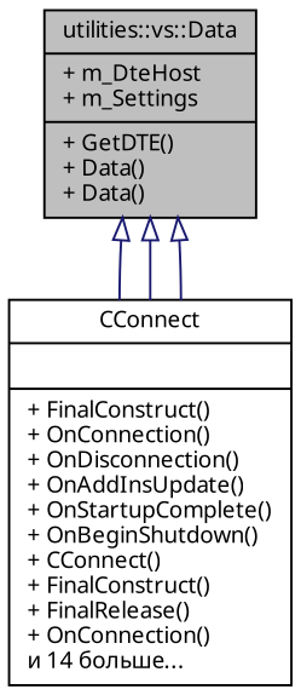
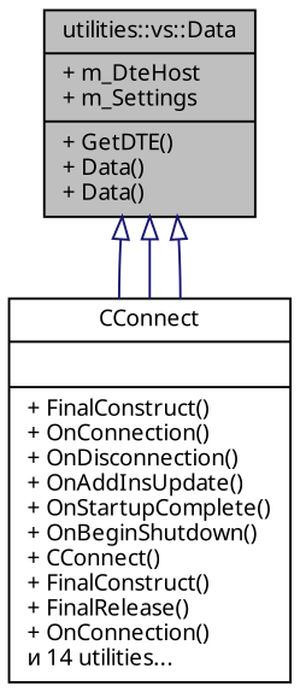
  digraph {
    node [color=black fontname=Verdana fontsize=10 shape=record style=filled]
    edge [arrowtail=onormal color=midnightblue dir=back fontname=Verdana fontsize=10 labelfontname=Verdana labelfontsize=10 style=solid]
    n1 [fillcolor=grey75 fontcolor=black height=0.2 label="{utilities::vs::Data\n|+ m_DteHost\l+ m_Settings\l|+ GetDTE()\l+ Data()\l+ Data()\l}" width=0.4]
-   n2 [fillcolor=white height=0.2 label="{CConnect\n||+ FinalConstruct()\l+ OnConnection()\l+ OnDisconnection()\l+ OnAddInsUpdate()\l+ OnStartupComplete()\l+ OnBeginShutdown()\l+ CConnect()\l+ FinalConstruct()\l+ FinalRelease()\l+ OnConnection()\lи 14 больше...\l}" width=0.4]
+   n2 [fillcolor=white height=0.2 label="{CConnect\n||+ FinalConstruct()\l+ OnConnection()\l+ OnDisconnection()\l+ OnAddInsUpdate()\l+ OnStartupComplete()\l+ OnBeginShutdown()\l+ CConnect()\l+ FinalConstruct()\l+ FinalRelease()\l+ OnConnection()\lи 14 utilities...\l}" width=0.4]
    n1 -> n2
    n1 -> n2
    n1 -> n2
  }
